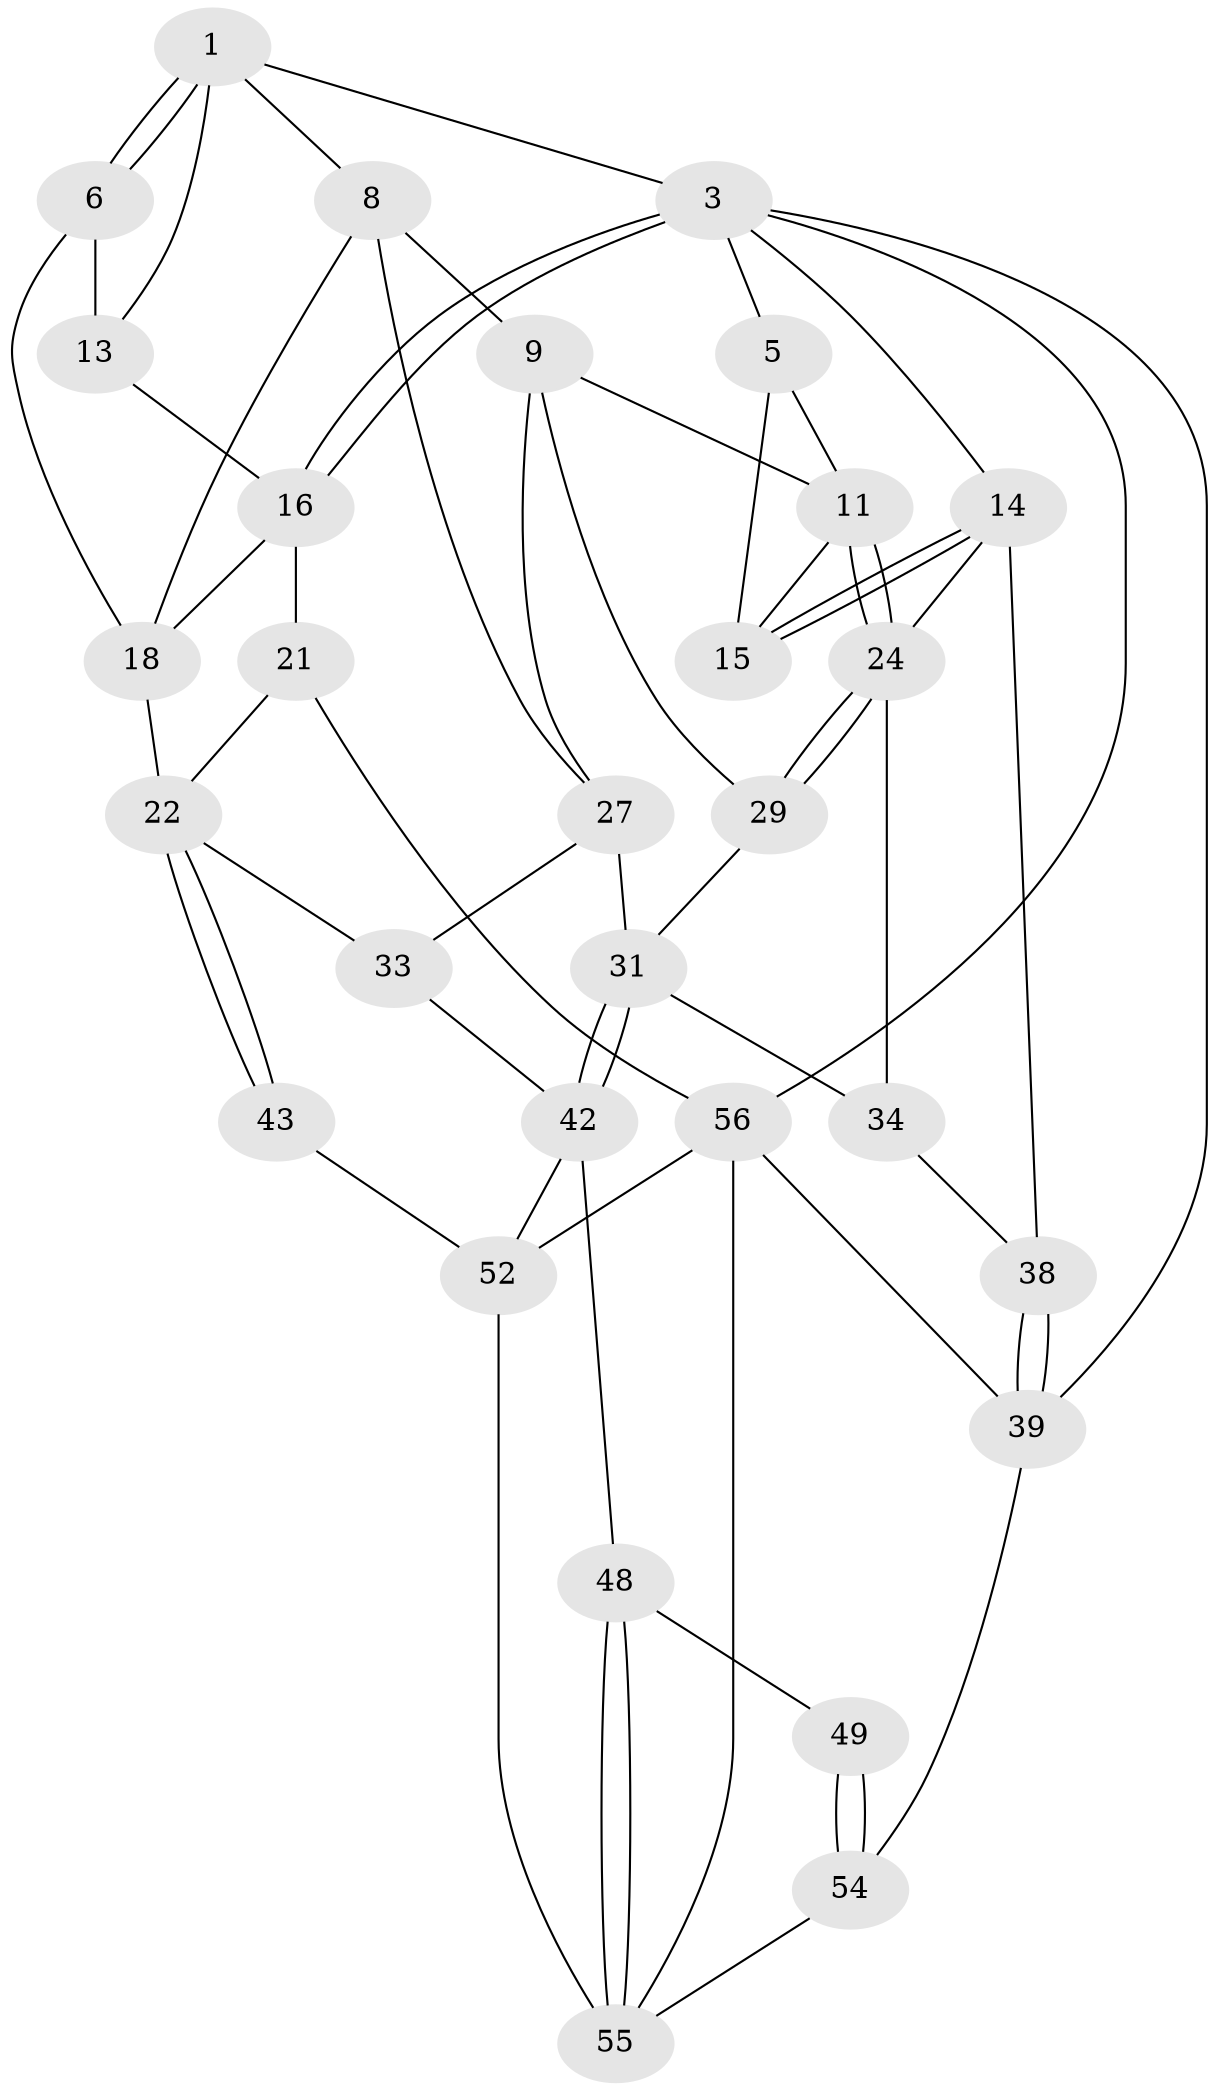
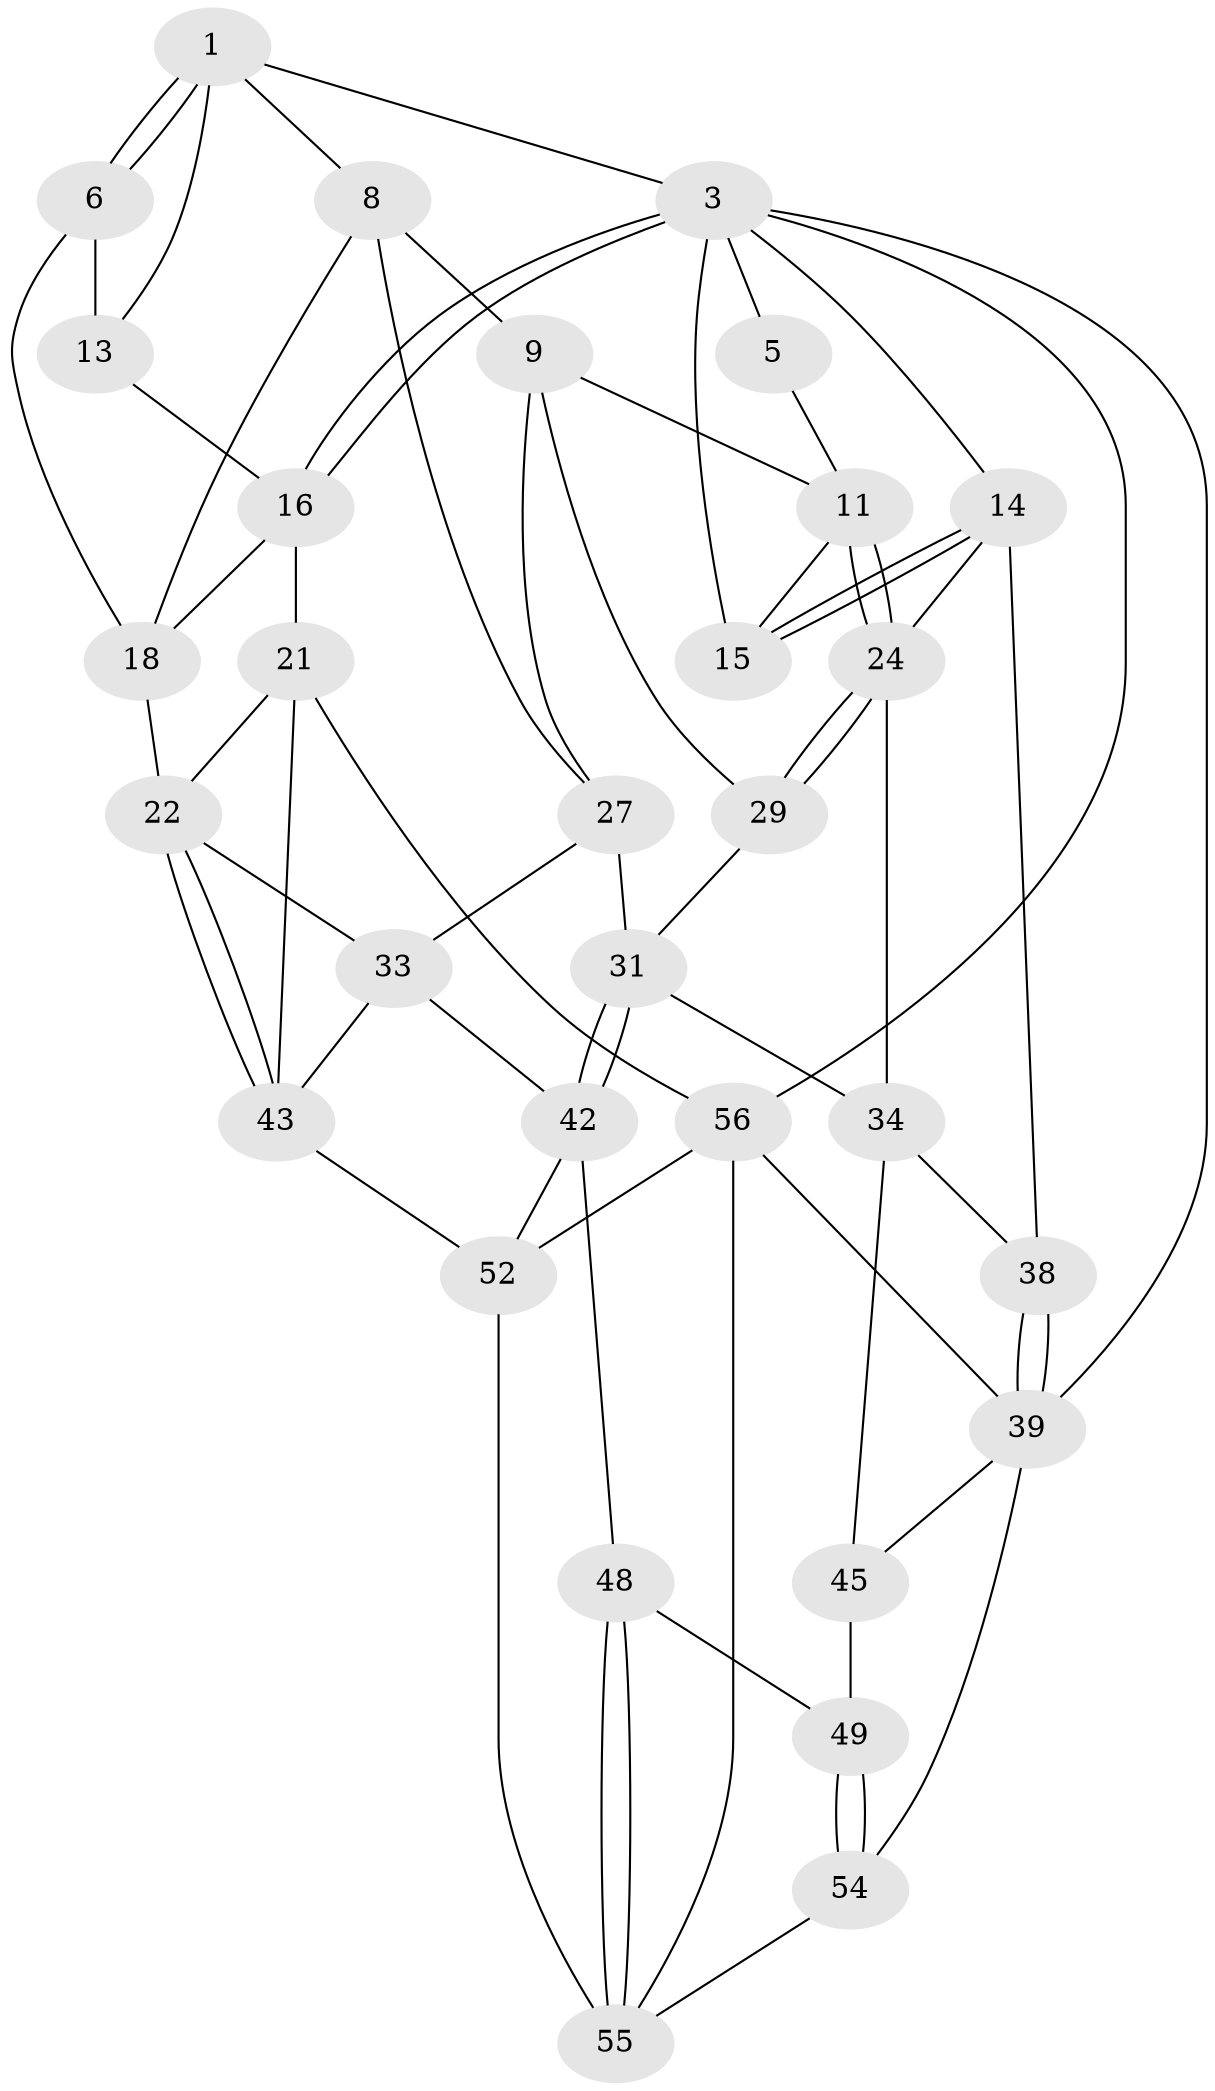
  graph {
    node [color=gray90 style=filled]
    1 [super="+2"]
    3 [super="+4"]
    6 [super="+7"]
    13
    8 [super="+20"]
    5 [super="+12"]
    14 [super="+26"]
    16 [super="+17"]
    n9 [label=56 super="+51"]
    39 [super="+40"]
    18 [super="+19"]
    n12 [label=11 super="+11"]
    15
    24 [super="+25"]
    38
    21 [super="+37"]
    52 [super="+53"]
    55 [super="+56"]
+   45 [super="+46"]
    54
    9 [super="+28"]
    27 [super="+30"]
    22 [super="+23"]
    29
    33 [super="+41"]
    31 [super="+32"]
    34 [super="+35"]
    43 [super="+44"]
    42 [super="+47"]
    48
    49 [super="+50"]
    1 -- 3
    1 -- 6
    1 -- 6
    1 -- 13
    1 -- 8
    3 -- 5
    3 -- 14
    3 -- 16
    3 -- 16
    3 -- n9
    3 -- 39
    6 -- 13
    6 -- 18
    13 -- 16
    8 -- 18
    8 -- 9
    8 -- 27
    5 -- n12
-   5 -- 15
+   3 -- 15
    14 -- 15
    14 -- 15
    14 -- 24
    14 -- 38
    16 -- 18
    16 -- 21
    n9 -- 39
    n9 -- 52
    n9 -- 55
+   39 -- 45
    39 -- 54
    18 -- 22
    n12 -- 15
    n12 -- 24
    n12 -- 24
    24 -- 29
    24 -- 29
    24 -- 34
    38 -- 39
    38 -- 39
    21 -- n9
    21 -- 22
+   21 -- 43
    52 -- 55
+   45 -- 49 [weight=2]
    54 -- 55
    9 -- n12
    9 -- 27
    9 -- 29
    27 -- 33
    27 -- 31
    22 -- 33
    22 -- 43
    22 -- 43
    29 -- 31
+   33 -- 43
    33 -- 42
    31 -- 34
    31 -- 42
    31 -- 42
    34 -- 38
+   34 -- 45
    43 -- 52
    42 -- 52
    42 -- 48
    48 -- 55
    48 -- 55
    48 -- 49
    49 -- 54
    49 -- 54
  }
